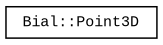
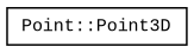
  digraph {
    rankdir=LR
    fontname="Liberation Mono"
-   n1 [color=black fillcolor=white fontname="Liberation Mono" fontsize=10 height=0.2 label="Bial::Point3D" shape=record style=filled width=0.4]
+   n1 [color=black fillcolor=white fontname="Liberation Mono" fontsize=10 height=0.2 label="Point::Point3D" shape=record style=filled width=0.4]
  }
